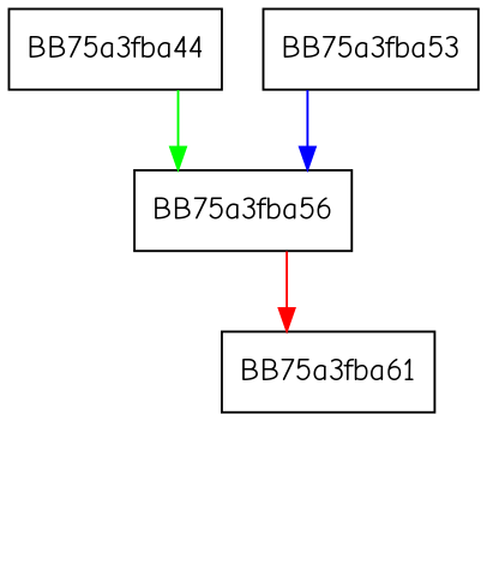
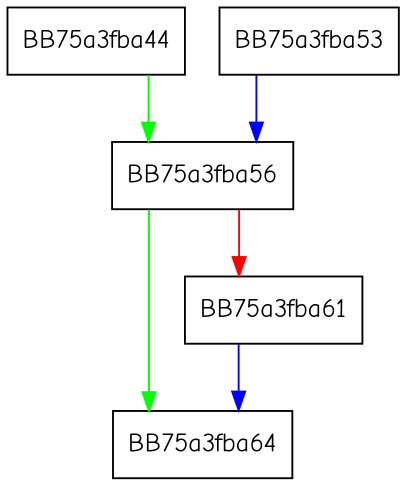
  digraph {
    fontname="Comic Neue"
    splines=ortho
    node [fontname="Comic Neue" shape=box]
    edge [color=green fontname="Comic Neue"]
    BB75a3fba44
    BB75a3fba56
+   BB75a3fba64
    BB75a3fba61
    BB75a3fba53
    BB75a3fba44 -> BB75a3fba56
+   BB75a3fba56 -> BB75a3fba64
    BB75a3fba56 -> BB75a3fba61 [color=red]
+   BB75a3fba61 -> BB75a3fba64 [color=blue]
    BB75a3fba53 -> BB75a3fba56 [color=blue]
  }
